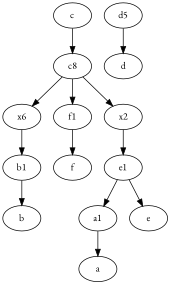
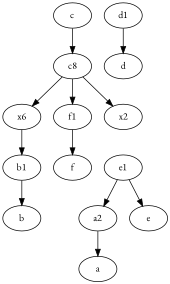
  digraph {
    fontname="EB Garamond"
    node [fontname="EB Garamond"]
    edge [fontname="EB Garamond"]
    e1
-   a1
+   a1 [label=a2]
    e
    a
-   d1 [label=d5]
+   d1
    d
    n7 [label=x6]
    b1
    b
    f1
    f
    x2
    n13 [label=c8]
    c
    e1 -> a1
    e1 -> e
    a1 -> a
    d1 -> d
    n7 -> b1
    b1 -> b
    f1 -> f
-   x2 -> e1
    n13 -> n7
    n13 -> f1
    n13 -> x2
    c -> n13
  }
